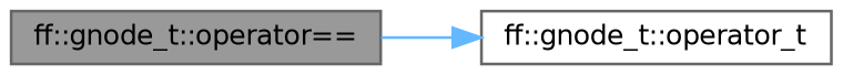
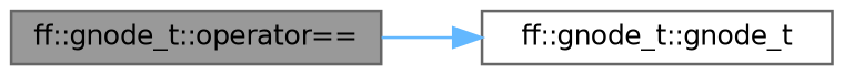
  digraph {
    rankdir=LR
    node [fontname=Helvetica fontsize=10 shape=box style=filled]
    n1 [color=gray40 fillcolor=grey60 fontcolor=black height=0.2 label="ff::gnode_t::operator==" width=0.4]
-   n2 [color=grey40 fillcolor=white height=0.2 label="ff::gnode_t::operator_t" width=0.4]
+   n2 [color=grey40 fillcolor=white height=0.2 label="ff::gnode_t::gnode_t" width=0.4]
    n1 -> n2 [color=steelblue1 fontname=Helvetica fontsize=10 labelfontname=Helvetica labelfontsize=10 style=solid]
  }
